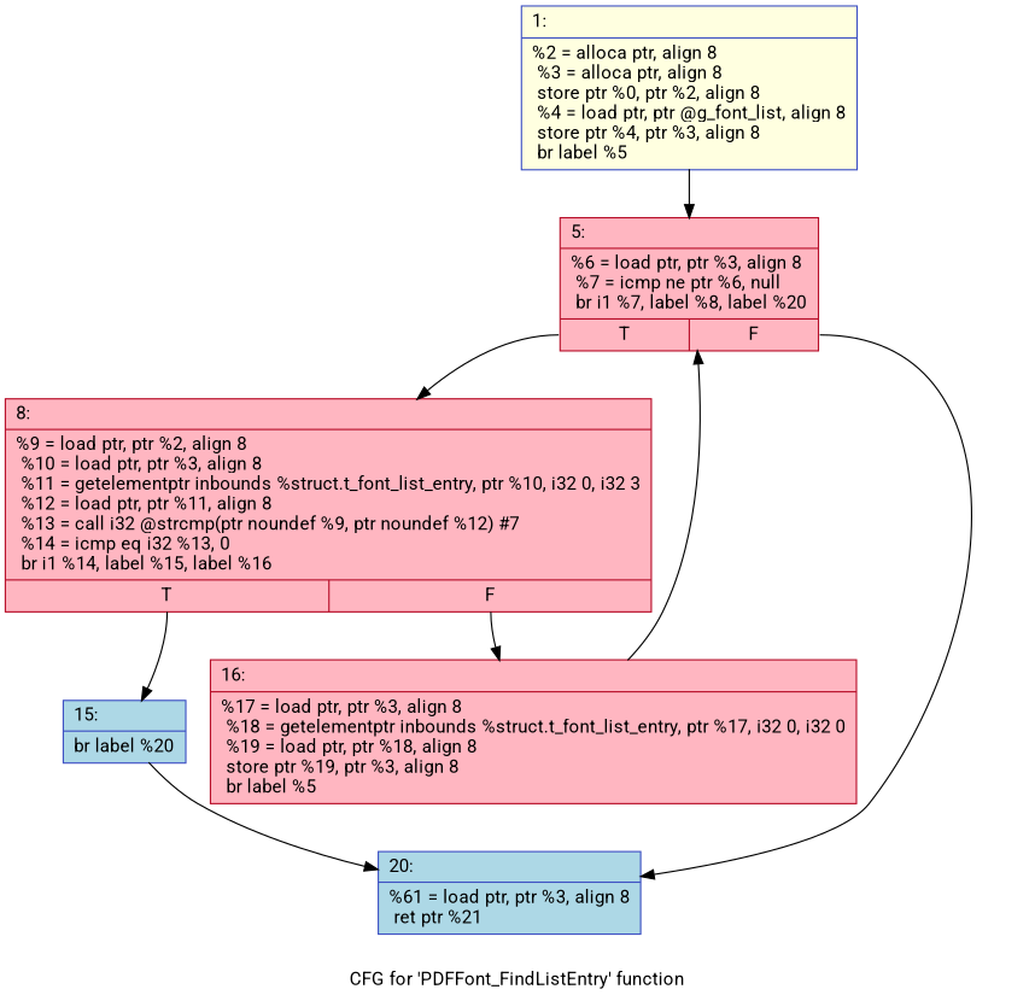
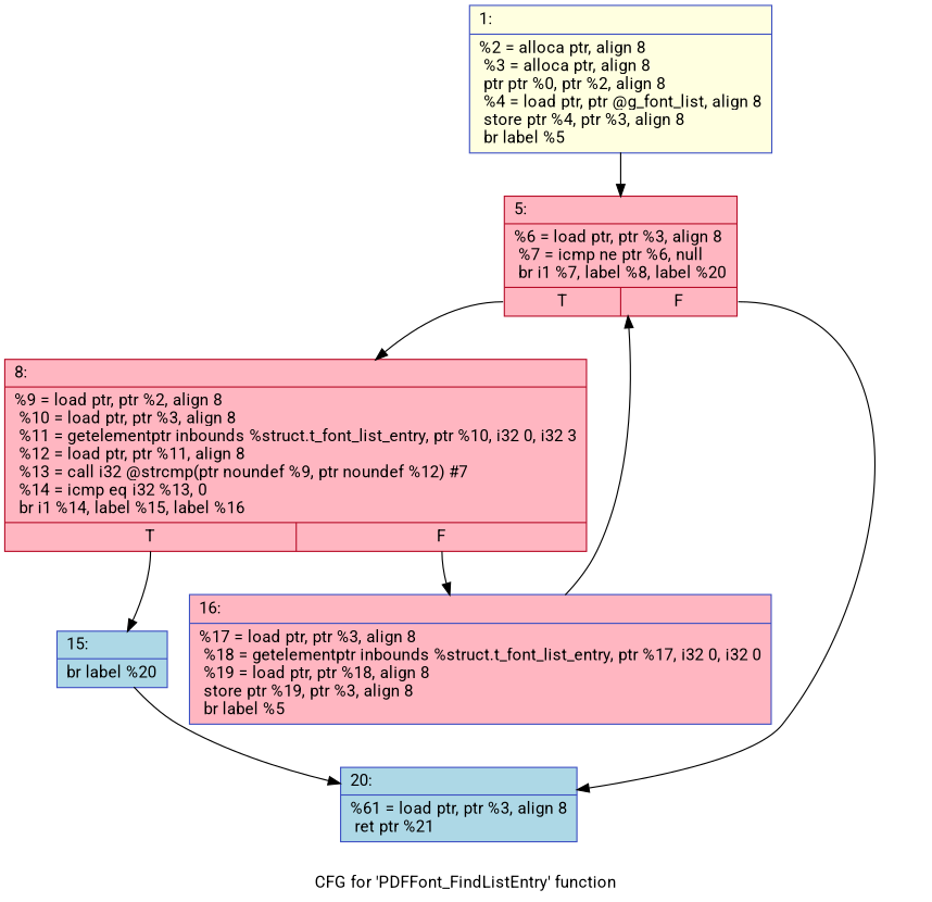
  digraph {
    fontname=Roboto
    label="CFG for 'PDFFont_FindListEntry' function"
    node [color="#3d50c3ff" fillcolor=lightpink fontname=Roboto shape=record style=filled]
    edge [fontname=Roboto]
-   n1 [fillcolor=lightyellow label="{1:\l|  %2 = alloca ptr, align 8\l  %3 = alloca ptr, align 8\l  store ptr %0, ptr %2, align 8\l  %4 = load ptr, ptr @g_font_list, align 8\l  store ptr %4, ptr %3, align 8\l  br label %5\l}"]
+   n1 [fillcolor=lightyellow label="{1:\l|  %2 = alloca ptr, align 8\l  %3 = alloca ptr, align 8\l  ptr ptr %0, ptr %2, align 8\l  %4 = load ptr, ptr @g_font_list, align 8\l  store ptr %4, ptr %3, align 8\l  br label %5\l}"]
    n2 [color="#b70d28ff" label="{5:\l|  %6 = load ptr, ptr %3, align 8\l  %7 = icmp ne ptr %6, null\l  br i1 %7, label %8, label %20\l|{<s0>T|<s1>F}}"]
    n3 [color="#b70d28ff" label="{8:\l|  %9 = load ptr, ptr %2, align 8\l  %10 = load ptr, ptr %3, align 8\l  %11 = getelementptr inbounds %struct.t_font_list_entry, ptr %10, i32 0, i32 3\l  %12 = load ptr, ptr %11, align 8\l  %13 = call i32 @strcmp(ptr noundef %9, ptr noundef %12) #7\l  %14 = icmp eq i32 %13, 0\l  br i1 %14, label %15, label %16\l|{<s0>T|<s1>F}}"]
    n4 [fillcolor=lightblue label="{20:\l|  %61 = load ptr, ptr %3, align 8\l  ret ptr %21\l}"]
    n5 [fillcolor=lightblue label="{15:\l|  br label %20\l}"]
-   n6 [color="#b70d28ff" label="{16:\l|  %17 = load ptr, ptr %3, align 8\l  %18 = getelementptr inbounds %struct.t_font_list_entry, ptr %17, i32 0, i32 0\l  %19 = load ptr, ptr %18, align 8\l  store ptr %19, ptr %3, align 8\l  br label %5\l}"]
+   n6 [label="{16:\l|  %17 = load ptr, ptr %3, align 8\l  %18 = getelementptr inbounds %struct.t_font_list_entry, ptr %17, i32 0, i32 0\l  %19 = load ptr, ptr %18, align 8\l  store ptr %19, ptr %3, align 8\l  br label %5\l}"]
    n1 -> n2
    n2 -> n3 [tailport=s0]
    n2 -> n4 [tailport=s1]
    n3 -> n5 [tailport=s0]
    n3 -> n6 [tailport=s1]
    n5 -> n4
    n6 -> n2
  }
